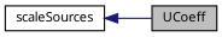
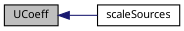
  digraph {
    rankdir=LR
    fontname="Noto Sans"
    node [color=black fontname="Noto Sans" fontsize=10 shape=record]
    n1 [fillcolor=grey75 fontcolor=black height=0.2 label=UCoeff style=filled width=0.4]
    n2 [height=0.2 label=scaleSources width=0.4]
-   n2 -> n1 [color=midnightblue dir=back fontname="Noto Sans" fontsize=10 labelfontname=Helvetica labelfontsize=10 style=solid]
+   n1 -> n2 [color=midnightblue dir=back fontname="Noto Sans" fontsize=10 labelfontname=Helvetica labelfontsize=10 style=solid]
  }
